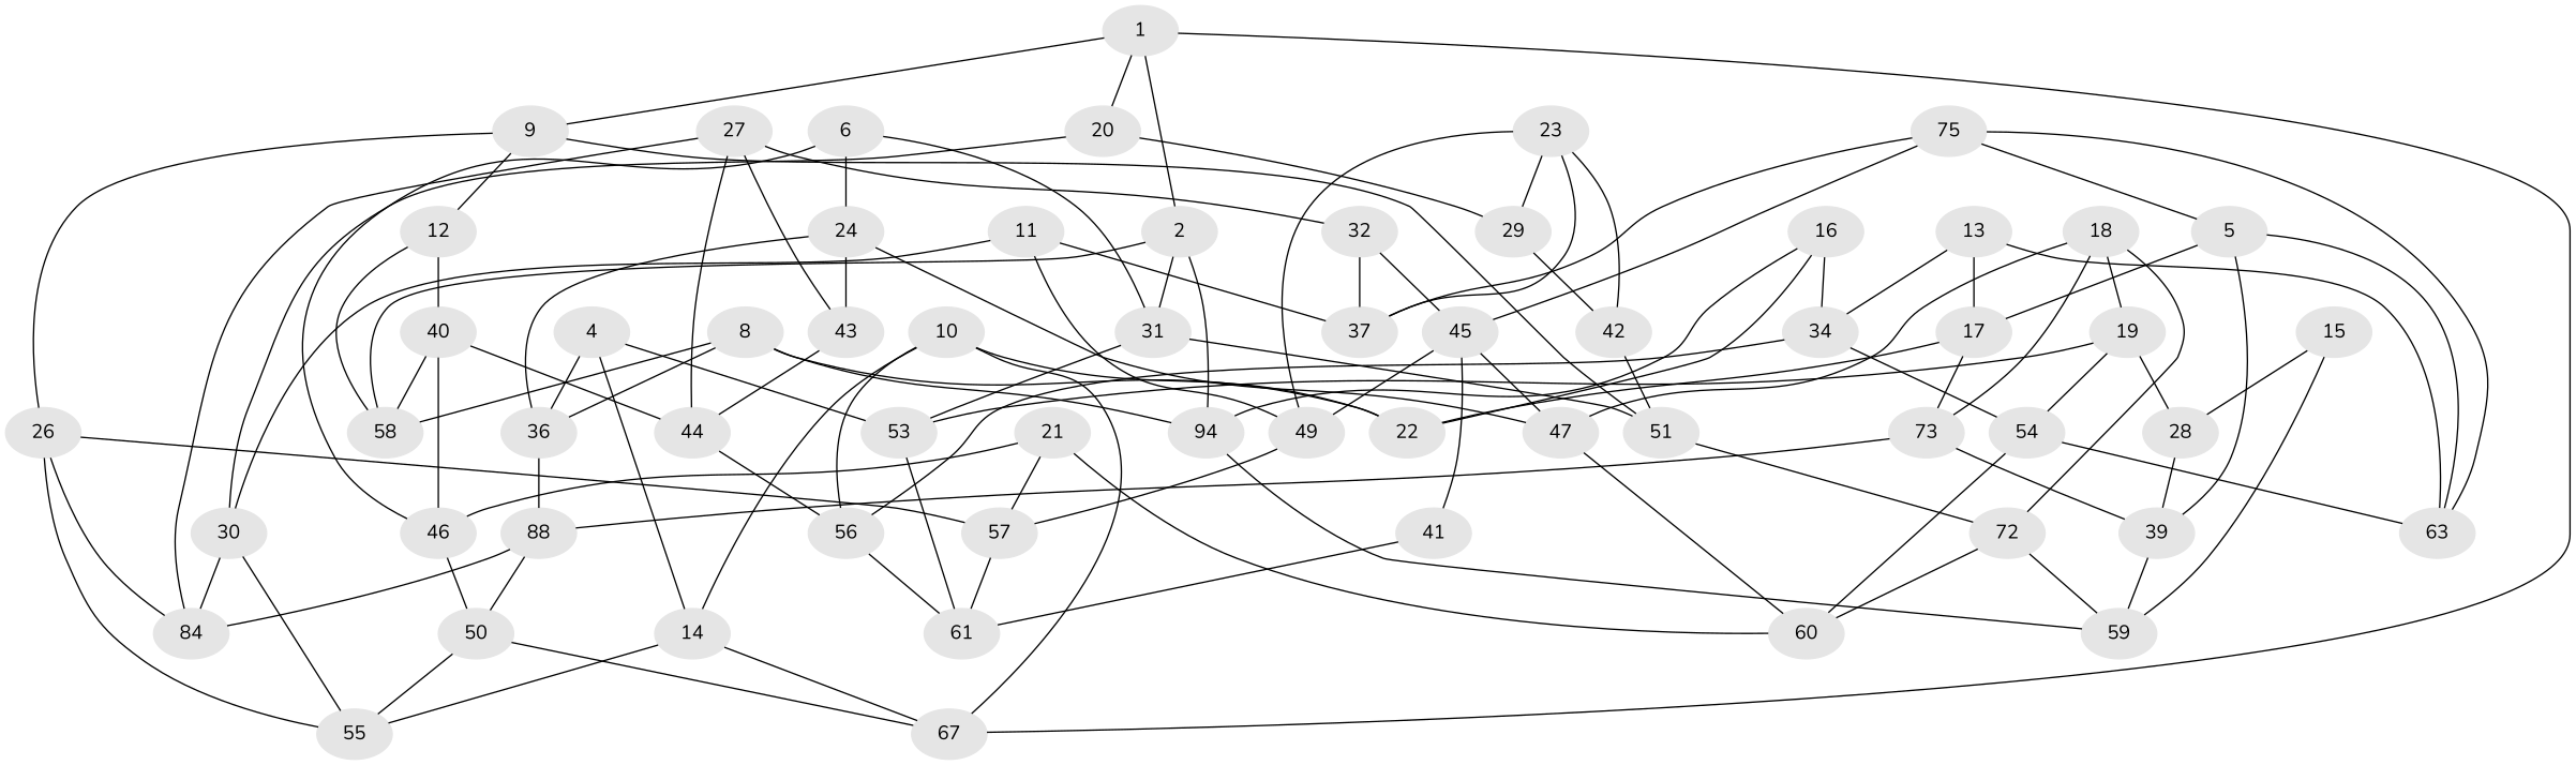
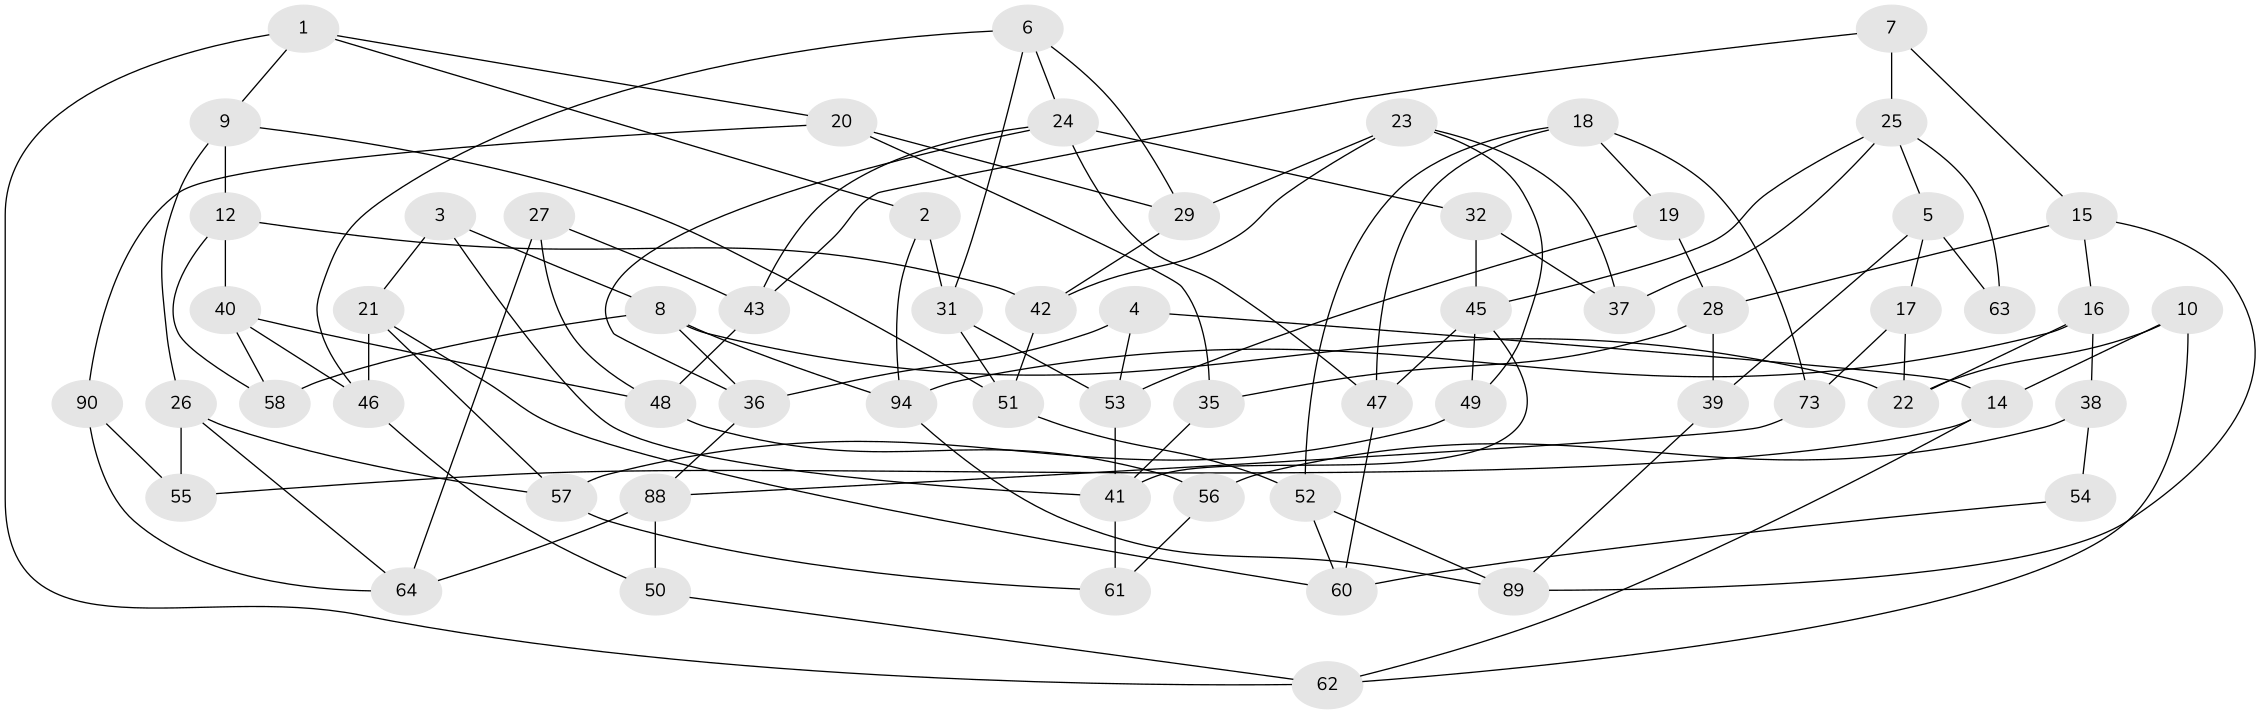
  graph {
    fontname=Nunito
    node [color=gray90 fontname=Nunito style=filled]
    edge [fontname=Nunito]
    1
    2
    9
    20
-   62 [label=67]
+   62
    31
    n7 [label=94]
    58
    12
    26
    51
    29
-   30
+   30 [label=90]
+   35
    53
-   59
+   59 [label=89]
+   3
    8
    21
    41
    5
    17
    39
    63
    22
    36
    46
    57
    60
    61
    4
    14
    55
    n34 [label=88]
    n35 [label=73]
    6
    24
    43
    47
    42
    50
+   7
    15
-   25 [label=75]
-   13
-   38 [label=34]
+   25
+   38
    16
    28
    37
    45
-   44
+   44 [label=48]
    40
-   64 [label=84]
-   52 [label=72]
+   64
+   52
    10
    56
-   11
    49
    54
    18
    19
    23
    27
    32
    1 -- 2
    1 -- 9
    1 -- 20
    1 -- 62
    2 -- 31
    2 -- n7
-   2 -- 58
    9 -- 12
    9 -- 26
    9 -- 51
    20 -- 29
    20 -- 30
+   20 -- 35
    31 -- 51
    31 -- 53
    n7 -- 59
    12 -- 58
+   12 -- 42
    12 -- 40
    26 -- 57
    26 -- 55
    26 -- 64
    51 -- 52
    29 -- 42
    30 -- 55
    30 -- 64
-   53 -- 61
+   35 -- 41
+   53 -- 41
+   3 -- 8
+   3 -- 21
+   3 -- 41
    8 -- n7
    8 -- 58
    8 -- 22
    8 -- 36
    21 -- 46
    21 -- 57
    21 -- 60
    41 -- 61
    5 -- 17
    5 -- 39
    5 -- 63
    17 -- 22
    17 -- n35
    39 -- 59
    36 -- n34
    46 -- 50
    57 -- 61
    4 -- 53
    4 -- 36
    4 -- 14
    14 -- 62
    14 -- 55
    n34 -- 50
    n34 -- 64
-   n35 -- 39
    n35 -- n34
    6 -- 31
+   6 -- 29
    6 -- 46
    6 -- 24
    24 -- 36
    24 -- 43
    24 -- 47
    43 -- 44
    47 -- 60
    42 -- 51
    50 -- 62
-   50 -- 55
+   7 -- 43
+   7 -- 15
+   7 -- 25
    15 -- 59
+   15 -- 16
    15 -- 28
    25 -- 5
    25 -- 63
    25 -- 37
    25 -- 45
-   13 -- 17
-   13 -- 63
-   13 -- 38
    38 -- 56
    38 -- 54
    16 -- n7
    16 -- 22
    16 -- 38
+   28 -- 35
    28 -- 39
    45 -- 41
    45 -- 47
    45 -- 49
    44 -- 56
    40 -- 58
    40 -- 46
    40 -- 44
    52 -- 59
    52 -- 60
    10 -- 62
    10 -- 22
    10 -- 14
-   10 -- 56
    56 -- 61
-   11 -- 30
-   11 -- 37
-   11 -- 49
    49 -- 57
-   54 -- 63
    54 -- 60
    18 -- n35
    18 -- 47
    18 -- 52
    18 -- 19
    19 -- 53
    19 -- 28
-   19 -- 54
    23 -- 29
    23 -- 42
    23 -- 37
    23 -- 49
    27 -- 43
    27 -- 44
    27 -- 64
-   27 -- 32
+   24 -- 32
    32 -- 37
    32 -- 45
  }
